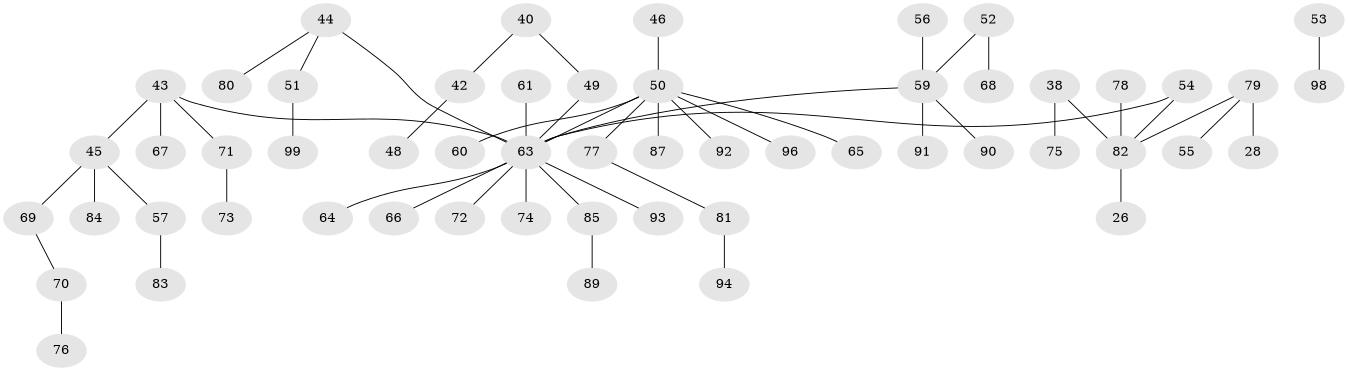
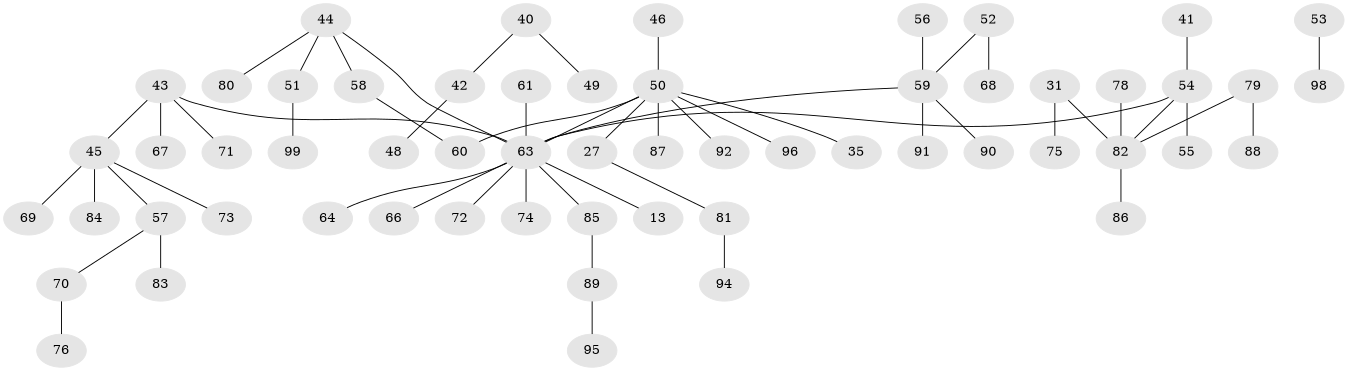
  graph {
    node [color=gray90 style=filled]
-   38
+   38 [label=31]
    75
    82 [super="+24"]
-   86 [label=26]
+   86
    40
    42
    49
    48
    63 [super="+4+14+1+10+7+37"]
    64
    66 [super="+17"]
    72 [super="+28"]
    74
    85 [super="+19+27+29+34+62"]
-   93
+   93 [label=13]
    54 [super="+21+12+35"]
    55
+   41
    43 [super="+16+26"]
    45 [super="+31"]
    67
    71
    57
    69
    73
    84
    44
    51
+   58
    80
    99
    60
    83
    70
    50 [super="+15+9+47"]
-   65 [super="+11"]
-   77
+   65 [super="+11" label=35]
+   77 [label=27]
    87
    92
    96
    46
    53
    98
    81
    59 [super="+6+30+13+39"]
    90
    91
    52
    68
    56
    61
    89
    76
    94
    78
    79
-   88 [label=28]
+   88
+   95
    38 -- 75
    38 -- 82
    82 -- 86
    40 -- 42
    40 -- 49
    42 -- 48
-   49 -- 63
    63 -- 64
    63 -- 66
    63 -- 72
    63 -- 74
    63 -- 85
    63 -- 93
    85 -- 89
    54 -- 82
    54 -- 63
-   79 -- 55
+   54 -- 55
+   41 -- 54
    43 -- 63
    43 -- 45
    43 -- 67
    43 -- 71
    45 -- 57
    45 -- 69
-   71 -- 73
+   45 -- 73
    45 -- 84
    57 -- 83
-   69 -- 70
+   57 -- 70
    44 -- 63
    44 -- 51
+   44 -- 58
    44 -- 80
    51 -- 99
+   58 -- 60
    70 -- 76
    50 -- 63
    50 -- 60
    50 -- 65
    50 -- 77
    50 -- 87
    50 -- 92
    50 -- 96
    77 -- 81
    46 -- 50
    53 -- 98
    81 -- 94
    59 -- 63
    59 -- 90
    59 -- 91
    52 -- 59
    52 -- 68
    56 -- 59
    61 -- 63
+   89 -- 95
    78 -- 82
    79 -- 82
    79 -- 88
  }
